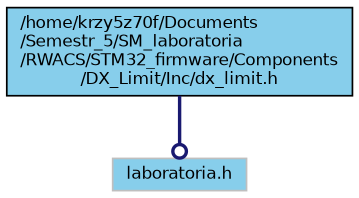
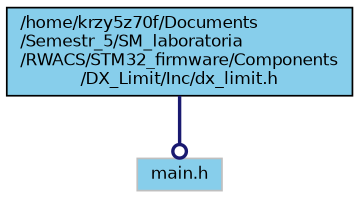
  digraph {
    node [fillcolor=skyblue fontname=Helvetica fontsize=10 shape=record style=filled]
    n1 [color=black fontcolor=black height=0.2 label="/home/krzy5z70f/Documents\l/Semestr_5/SM_laboratoria\l/RWACS/STM32_firmware/Components\l/DX_Limit/Inc/dx_limit.h" width=0.4]
-   n2 [color=grey75 height=0.2 label="laboratoria.h" width=0.4]
+   n2 [color=grey75 height=0.2 label="main.h" width=0.4]
    n1 -> n2 [color=midnightblue fontname=Helvetica fontsize=10 labelfontname=Helvetica labelfontsize=10 style=bold arrowhead=odot]
  }
